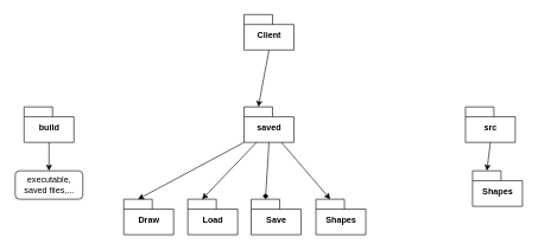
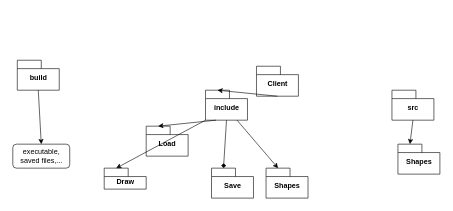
  <mxCell id="0" />
  <mxCell id="1" parent="0" />
- <mxCell id="2" value="Client" style="shape=folder;fontStyle=1;spacingTop=10;tabWidth=40;tabHeight=14;tabPosition=left;html=1;" vertex="1" parent="1"><mxGeometry x="342" y="20" width="70" height="50" as="geometry" /></mxCell>
- <mxCell id="3" value="build" style="shape=folder;fontStyle=1;spacingTop=10;tabWidth=40;tabHeight=14;tabPosition=left;html=1;" vertex="1" parent="1"><mxGeometry x="33" y="150" width="70" height="50" as="geometry" /></mxCell>
- <mxCell id="4" value="saved" style="shape=folder;fontStyle=1;spacingTop=10;tabWidth=40;tabHeight=14;tabPosition=left;html=1;" vertex="1" parent="1"><mxGeometry x="342" y="150" width="70" height="50" as="geometry" /></mxCell>
+ <mxCell id="2" value="Client" style="shape=folder;fontStyle=1;spacingTop=10;tabWidth=40;tabHeight=14;tabPosition=left;html=1;" vertex="1" parent="1"><mxGeometry x="427" y="110" width="70" height="50" as="geometry" /></mxCell>
+ <mxCell id="3" value="build" style="shape=folder;fontStyle=1;spacingTop=10;tabWidth=40;tabHeight=14;tabPosition=left;html=1;" vertex="1" parent="1"><mxGeometry x="28" y="100" width="70" height="50" as="geometry" /></mxCell>
+ <mxCell id="4" value="include" style="shape=folder;fontStyle=1;spacingTop=10;tabWidth=40;tabHeight=14;tabPosition=left;html=1;" vertex="1" parent="1"><mxGeometry x="342" y="150" width="70" height="50" as="geometry" /></mxCell>
  <mxCell id="5" value="src" style="shape=folder;fontStyle=1;spacingTop=10;tabWidth=40;tabHeight=14;tabPosition=left;html=1;" vertex="1" parent="1"><mxGeometry x="653" y="150" width="70" height="50" as="geometry" /></mxCell>
  <mxCell id="6" value="" style="rounded=1;whiteSpace=wrap;html=1;" vertex="1" parent="1"><mxGeometry x="20.5" y="240" width="95" height="40" as="geometry" /></mxCell>
  <mxCell id="7" value="executable, saved files,..." style="text;html=1;strokeColor=none;fillColor=none;align=center;verticalAlign=middle;whiteSpace=wrap;rounded=0;" vertex="1" parent="1"><mxGeometry x="25.5" y="250" width="85" height="20" as="geometry" /></mxCell>
- <mxCell id="8" value="Draw" style="shape=folder;fontStyle=1;spacingTop=10;tabWidth=40;tabHeight=14;tabPosition=left;html=1;" vertex="1" parent="1"><mxGeometry x="173" y="280" width="70" height="50" as="geometry" /></mxCell>
- <mxCell id="9" value="Load" style="shape=folder;fontStyle=1;spacingTop=10;tabWidth=40;tabHeight=14;tabPosition=left;html=1;" vertex="1" parent="1"><mxGeometry x="263" y="280" width="70" height="50" as="geometry" /></mxCell>
+ <mxCell id="8" value="Draw" style="shape=folder;fontStyle=1;spacingTop=10;tabWidth=40;tabHeight=14;tabPosition=left;html=1;" vertex="1" parent="1"><mxGeometry x="173" y="280" width="70" height="35" as="geometry" /></mxCell>
+ <mxCell id="9" value="Load" style="shape=folder;fontStyle=1;spacingTop=10;tabWidth=40;tabHeight=14;tabPosition=left;html=1;" vertex="1" parent="1"><mxGeometry x="243" y="210" width="70" height="50" as="geometry" /></mxCell>
  <mxCell id="10" value="Save" style="shape=folder;fontStyle=1;spacingTop=10;tabWidth=40;tabHeight=14;tabPosition=left;html=1;" vertex="1" parent="1"><mxGeometry x="352" y="280" width="70" height="50" as="geometry" /></mxCell>
  <mxCell id="11" value="Shapes" style="shape=folder;fontStyle=1;spacingTop=10;tabWidth=40;tabHeight=14;tabPosition=left;html=1;" vertex="1" parent="1"><mxGeometry x="443" y="280" width="70" height="50" as="geometry" /></mxCell>
  <mxCell id="12" value="Shapes" style="shape=folder;fontStyle=1;spacingTop=10;tabWidth=40;tabHeight=14;tabPosition=left;html=1;" vertex="1" parent="1"><mxGeometry x="663" y="240" width="70" height="50" as="geometry" /></mxCell>
  <mxCell id="13" value="" style="endArrow=classic;html=1;exitX=0.5;exitY=1;exitDx=0;exitDy=0;exitPerimeter=0;" edge="1" parent="1" source="3"><mxGeometry width="50" height="50" relative="1" as="geometry"><mxPoint x="163" y="220" as="sourcePoint" /><mxPoint x="68" y="240" as="targetPoint" /></mxGeometry></mxCell>
  <mxCell id="14" value="" style="endArrow=classic;html=1;exitX=0.5;exitY=1;exitDx=0;exitDy=0;exitPerimeter=0;entryX=0;entryY=0;entryDx=20;entryDy=0;entryPerimeter=0;" edge="1" parent="1" source="5" target="12"><mxGeometry width="50" height="50" relative="1" as="geometry"><mxPoint x="78" y="210" as="sourcePoint" /><mxPoint x="78" y="250" as="targetPoint" /></mxGeometry></mxCell>
  <mxCell id="15" value="" style="endArrow=classic;html=1;exitX=0.75;exitY=1;exitDx=0;exitDy=0;exitPerimeter=0;entryX=0;entryY=0;entryDx=20;entryDy=0;entryPerimeter=0;" edge="1" parent="1" source="4" target="11"><mxGeometry width="50" height="50" relative="1" as="geometry"><mxPoint x="483" y="380" as="sourcePoint" /><mxPoint x="533" y="330" as="targetPoint" /></mxGeometry></mxCell>
  <mxCell id="16" value="" style="endArrow=diamond;html=1;exitX=0.5;exitY=1;exitDx=0;exitDy=0;exitPerimeter=0;entryX=0;entryY=0;entryDx=20;entryDy=0;entryPerimeter=0;" edge="1" parent="1" source="4" target="10"><mxGeometry width="50" height="50" relative="1" as="geometry"><mxPoint x="483" y="380" as="sourcePoint" /><mxPoint x="533" y="330" as="targetPoint" /></mxGeometry></mxCell>
  <mxCell id="17" value="" style="endArrow=classic;html=1;exitX=0.25;exitY=1;exitDx=0;exitDy=0;exitPerimeter=0;entryX=0;entryY=0;entryDx=20;entryDy=0;entryPerimeter=0;" edge="1" parent="1" source="4" target="9"><mxGeometry width="50" height="50" relative="1" as="geometry"><mxPoint x="483" y="380" as="sourcePoint" /><mxPoint x="533" y="330" as="targetPoint" /></mxGeometry></mxCell>
  <mxCell id="18" value="" style="endArrow=classic;html=1;exitX=0;exitY=0;exitDx=0;exitDy=50;exitPerimeter=0;entryX=0;entryY=0;entryDx=20;entryDy=0;entryPerimeter=0;" edge="1" parent="1" source="4" target="8"><mxGeometry width="50" height="50" relative="1" as="geometry"><mxPoint x="483" y="380" as="sourcePoint" /><mxPoint x="533" y="330" as="targetPoint" /></mxGeometry></mxCell>
  <mxCell id="19" value="" style="endArrow=classic;html=1;exitX=0.5;exitY=1;exitDx=0;exitDy=0;exitPerimeter=0;entryX=0;entryY=0;entryDx=20;entryDy=0;entryPerimeter=0;" edge="1" parent="1" source="2" target="4"><mxGeometry width="50" height="50" relative="1" as="geometry"><mxPoint x="483" y="410" as="sourcePoint" /><mxPoint x="533" y="360" as="targetPoint" /></mxGeometry></mxCell>
